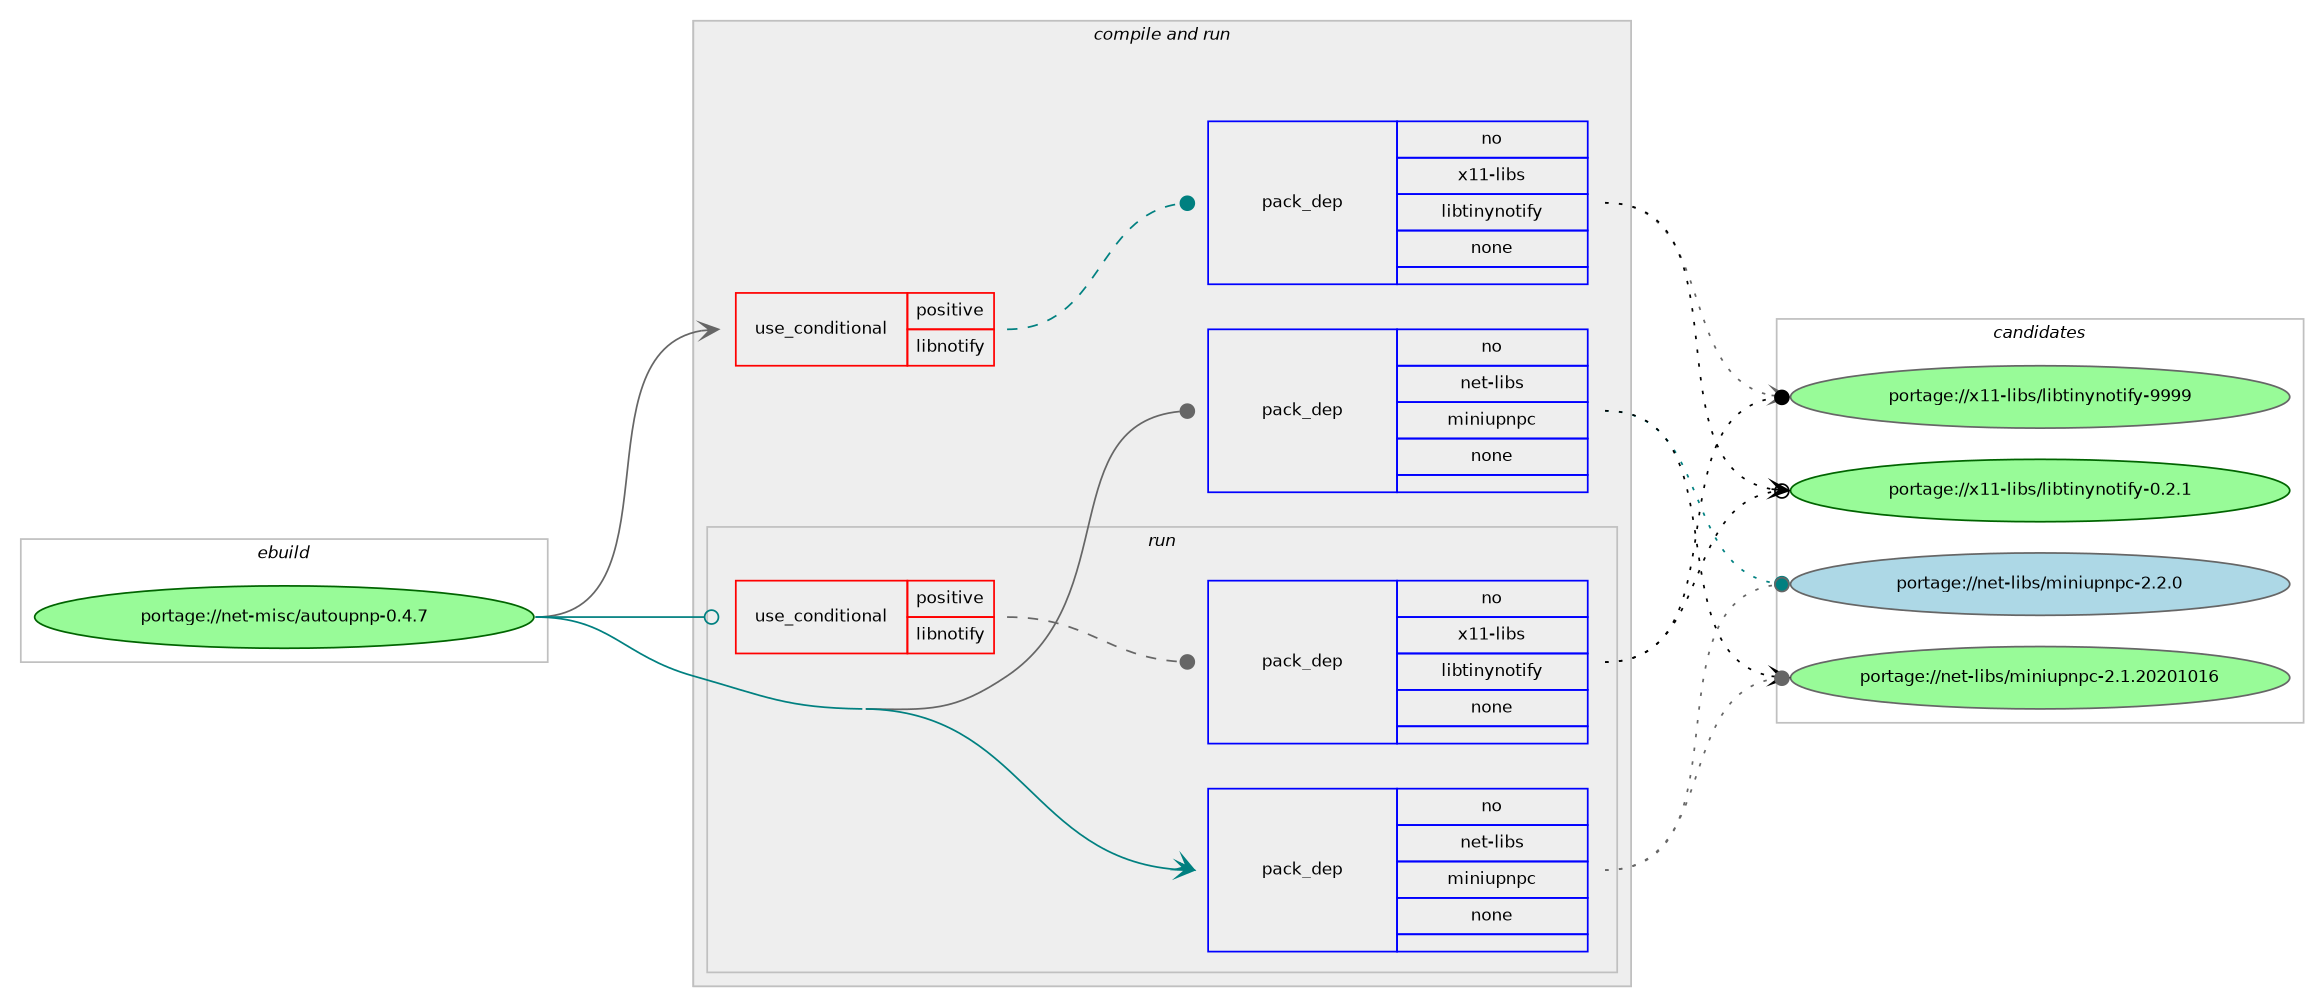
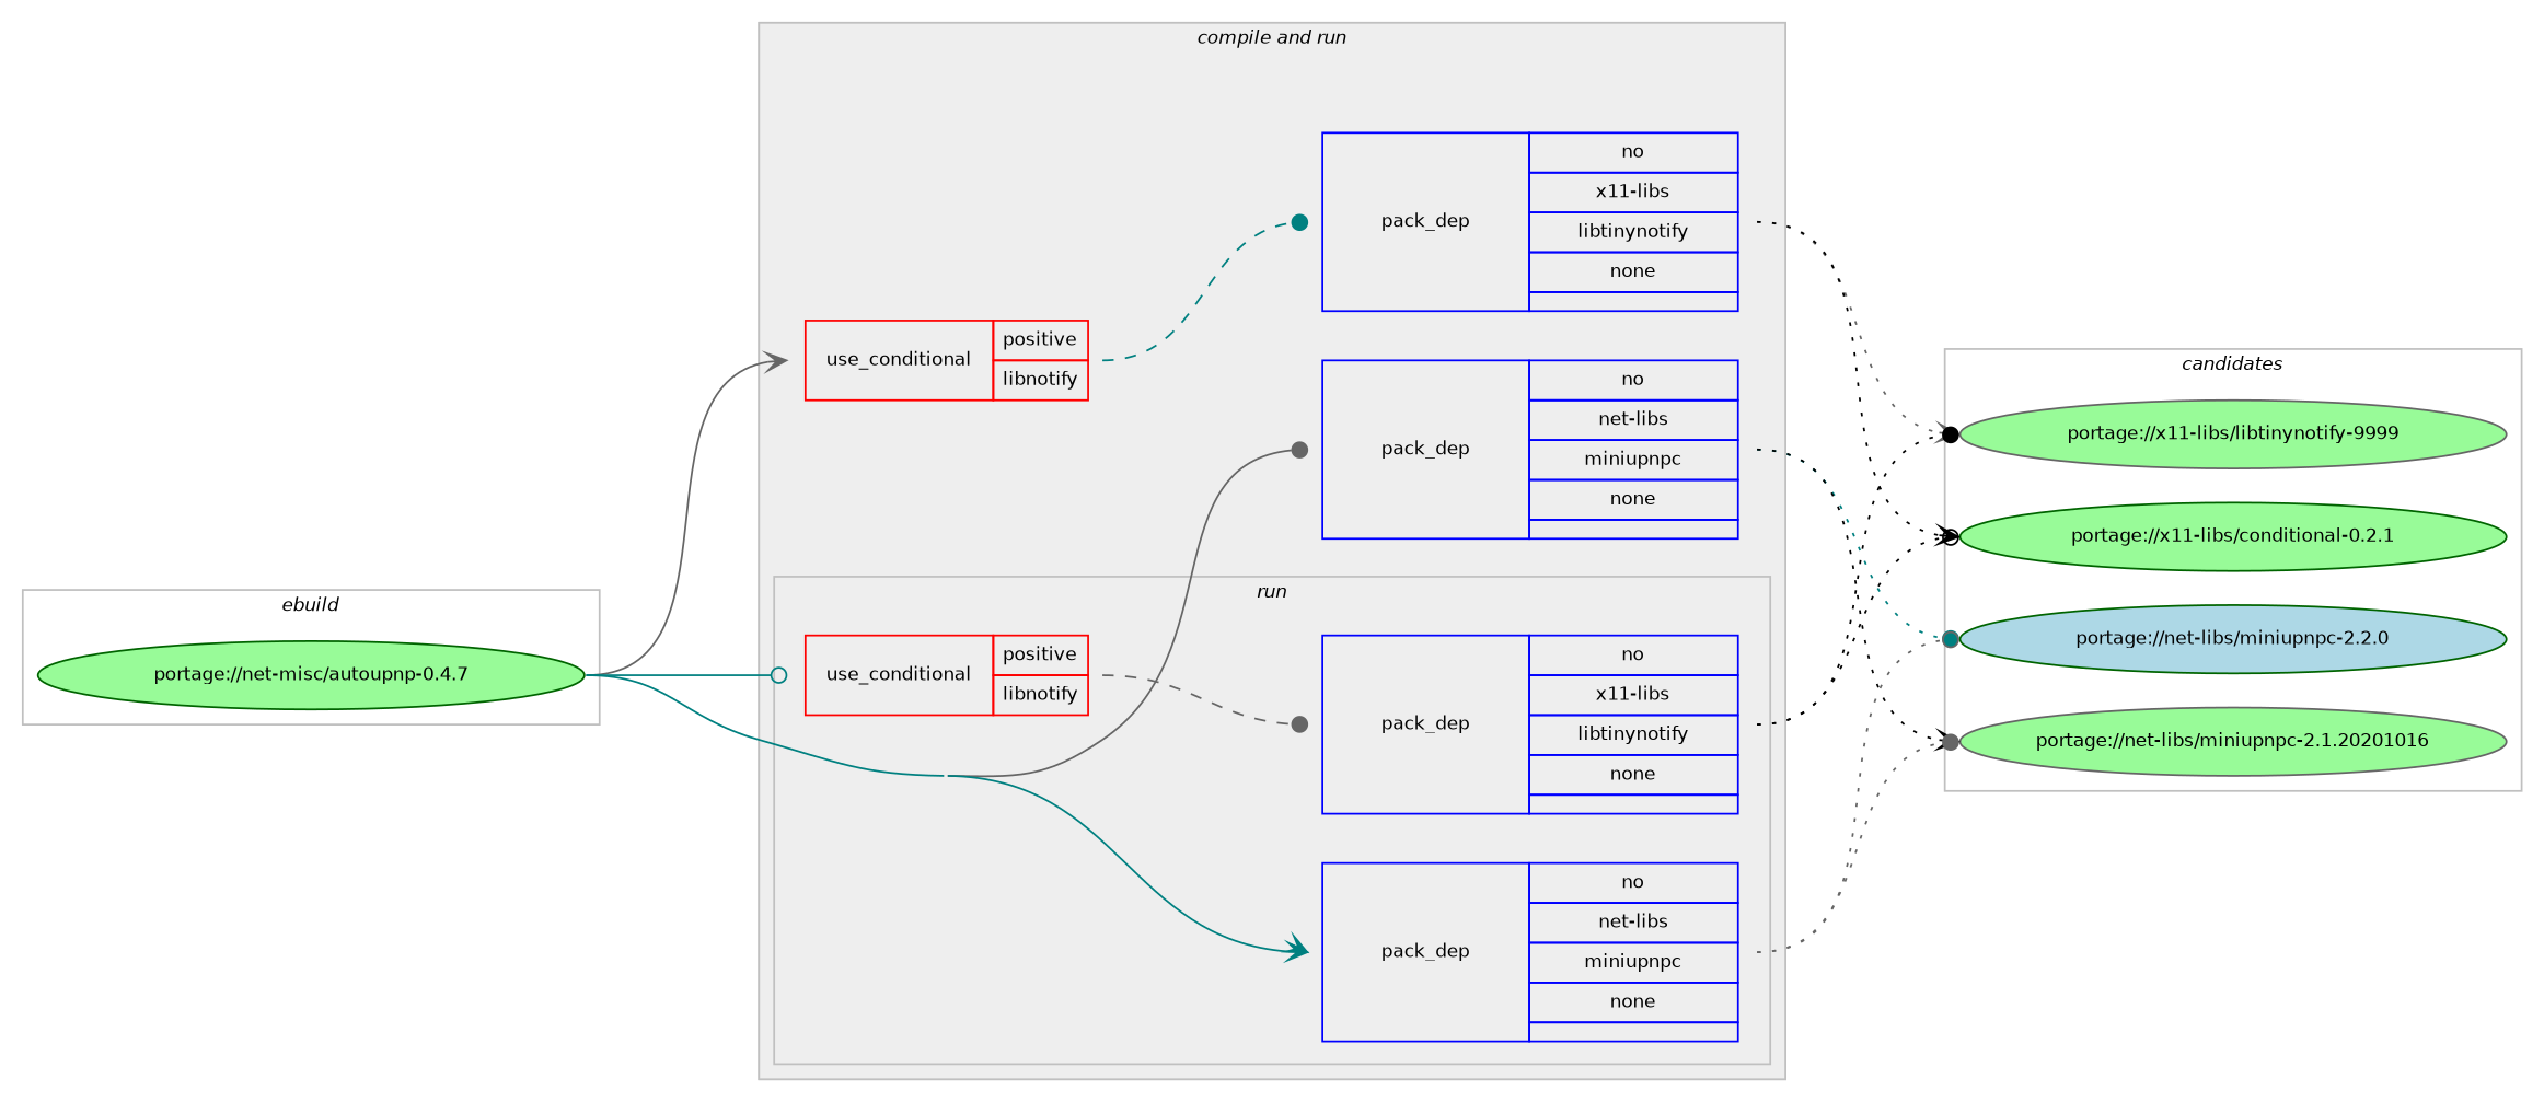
  digraph {
    compound=true
    concentrate=true
    fontname=Helvetica
    fontsize=10
    newrank=true
    rankdir=LR
    ranksep=1.5
    node [color=blue fontname=Helvetica fontsize=10 shape=none]
    edge [arrowhead=dot color=gray40 headport=w style=dotted tailport=e weight=100]
    n1 [color=darkgreen fillcolor=palegreen label="portage://net-misc/autoupnp-0.4.7" style=filled width=4 shape=""]
    n2 [label=<<TABLE BORDER="0" CELLBORDER="1" CELLSPACING="0" CELLPADDING="4" WIDTH="220"><TR><TD ROWSPAN="6" CELLPADDING="30">pack_dep</TD></TR><TR><TD WIDTH="110">no</TD></TR><TR><TD>x11-libs</TD></TR><TR><TD>libtinynotify</TD></TR><TR><TD>none</TD></TR><TR><TD></TD></TR></TABLE>>]
    n3 [color=red label=<<TABLE BORDER="0" CELLBORDER="1" CELLSPACING="0" CELLPADDING="4"><TR><TD ROWSPAN="3" CELLPADDING="10">use_conditional</TD></TR><TR><TD>positive</TD></TR><TR><TD>libnotify</TD></TR></TABLE>>]
    n4 [label=<<TABLE BORDER="0" CELLBORDER="1" CELLSPACING="0" CELLPADDING="4" WIDTH="220"><TR><TD ROWSPAN="6" CELLPADDING="30">pack_dep</TD></TR><TR><TD WIDTH="110">no</TD></TR><TR><TD>net-libs</TD></TR><TR><TD>miniupnpc</TD></TR><TR><TD>none</TD></TR><TR><TD></TD></TR></TABLE>>]
    n5 [label=<<TABLE BORDER="0" CELLBORDER="1" CELLSPACING="0" CELLPADDING="4" WIDTH="220"><TR><TD ROWSPAN="6" CELLPADDING="30">pack_dep</TD></TR><TR><TD WIDTH="110">no</TD></TR><TR><TD>x11-libs</TD></TR><TR><TD>libtinynotify</TD></TR><TR><TD>none</TD></TR><TR><TD></TD></TR></TABLE>>]
    n6 [color=red label=<<TABLE BORDER="0" CELLBORDER="1" CELLSPACING="0" CELLPADDING="4"><TR><TD ROWSPAN="3" CELLPADDING="10">use_conditional</TD></TR><TR><TD>positive</TD></TR><TR><TD>libnotify</TD></TR></TABLE>>]
    n7 [label=<<TABLE BORDER="0" CELLBORDER="1" CELLSPACING="0" CELLPADDING="4" WIDTH="220"><TR><TD ROWSPAN="6" CELLPADDING="30">pack_dep</TD></TR><TR><TD WIDTH="110">no</TD></TR><TR><TD>net-libs</TD></TR><TR><TD>miniupnpc</TD></TR><TR><TD>none</TD></TR><TR><TD></TD></TR></TABLE>>]
    n8 [color=gray40 fillcolor=palegreen label="portage://x11-libs/libtinynotify-9999" style=filled width=4 shape=""]
-   n9 [color=darkgreen fillcolor=palegreen label="portage://x11-libs/libtinynotify-0.2.1" style=filled width=4 shape=""]
-   n10 [color=gray40 fillcolor=lightblue label="portage://net-libs/miniupnpc-2.2.0" style=filled width=4 shape=""]
+   n9 [color=darkgreen fillcolor=palegreen label="portage://x11-libs/conditional-0.2.1" style=filled width=4 shape=""]
+   n10 [color=darkgreen fillcolor=lightblue label="portage://net-libs/miniupnpc-2.2.0" style=filled width=4 shape=""]
    n11 [color=gray40 fillcolor=palegreen label="portage://net-libs/miniupnpc-2.1.20201016" style=filled width=4 shape=""]
    subgraph cluster_1 {
      color=gray
      label=<<i>ebuild</i>>
      rank=same
      n1
    }
    subgraph cluster_2 {
      color=gray
      label=<<i>dependencies</i>>
      subgraph cluster_3 {
        color=gray
        fillcolor="#eeeeee"
        label=<<i>compile</i>>
        style=filled
        subgraph sub_4 {
          color=gray
          fillcolor="#eeeeee"
          label=<<i>compile</i>>
          style=filled
          n3
          subgraph sub_5 {
            color=gray
            fillcolor="#eeeeee"
            label=<<i>compile</i>>
            style=filled
            n2
          }
        }
        subgraph sub_6 {
          color=gray
          fillcolor="#eeeeee"
          label=<<i>compile</i>>
          style=filled
          n4
        }
      }
      subgraph cluster_7 {
        color=gray
        fillcolor="#eeeeee"
        label=<<i>compile and run</i>>
        style=filled
      }
      subgraph cluster_8 {
        color=gray
        fillcolor="#eeeeee"
        label=<<i>run</i>>
        style=filled
        subgraph sub_9 {
          color=gray
          fillcolor="#eeeeee"
          label=<<i>run</i>>
          style=filled
          n6
          subgraph sub_10 {
            color=gray
            fillcolor="#eeeeee"
            label=<<i>run</i>>
            style=filled
            n5
          }
        }
        subgraph sub_11 {
          color=gray
          fillcolor="#eeeeee"
          label=<<i>run</i>>
          style=filled
          n7
        }
      }
    }
    subgraph cluster_12 {
      color=gray
      label=<<i>candidates</i>>
      rank=same
      subgraph sub_13 {
        color=black
        label=<<i>candidates</i>>
        nodesep=1
        rank=same
        n8
        n9
      }
      subgraph sub_14 {
        color=black
        label=<<i>candidates</i>>
        nodesep=1
        rank=same
        n10
        n11
      }
      subgraph sub_15 {
        color=black
        label=<<i>candidates</i>>
        nodesep=1
        rank=same
        n8
        n9
      }
      subgraph sub_16 {
        color=black
        label=<<i>candidates</i>>
        nodesep=1
        rank=same
        n10
        n11
      }
    }
    n1 -> n3 [arrowhead=vee style=solid weight=20]
    n1 -> n4 [style=solid weight=20]
    n1 -> n6 [arrowhead=odot color=teal style=solid weight=20]
    n1 -> n7 [arrowhead=vee color=teal style=solid weight=20]
    n2 -> n8 [arrowhead=vee]
    n2 -> n9 [arrowhead=vee color=black]
    n3 -> n2 [color=teal style=dashed weight=20]
    n4 -> n10 [color=teal]
    n4 -> n11 [arrowhead=vee color=black]
    n5 -> n8 [color=black]
    n5 -> n9 [arrowhead=odot color=black]
    n6 -> n5 [style=dashed weight=20]
    n7 -> n10 [arrowhead=odot]
    n7 -> n11
  }
